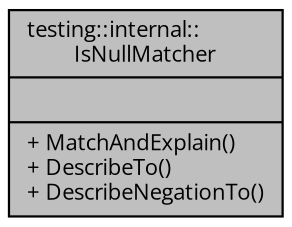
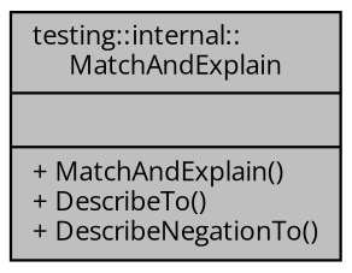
  digraph {
    fontname="Open Sans"
-   n1 [color=black fillcolor=grey75 fontcolor=black fontname="Open Sans" fontsize=10 height=0.2 label="{testing::internal::\lIsNullMatcher\n||+ MatchAndExplain()\l+ DescribeTo()\l+ DescribeNegationTo()\l}" shape=record style=filled width=0.4]
+   n1 [color=black fillcolor=grey75 fontcolor=black fontname="Open Sans" fontsize=10 height=0.2 label="{testing::internal::\lMatchAndExplain\n||+ MatchAndExplain()\l+ DescribeTo()\l+ DescribeNegationTo()\l}" shape=record style=filled width=0.4]
  }
